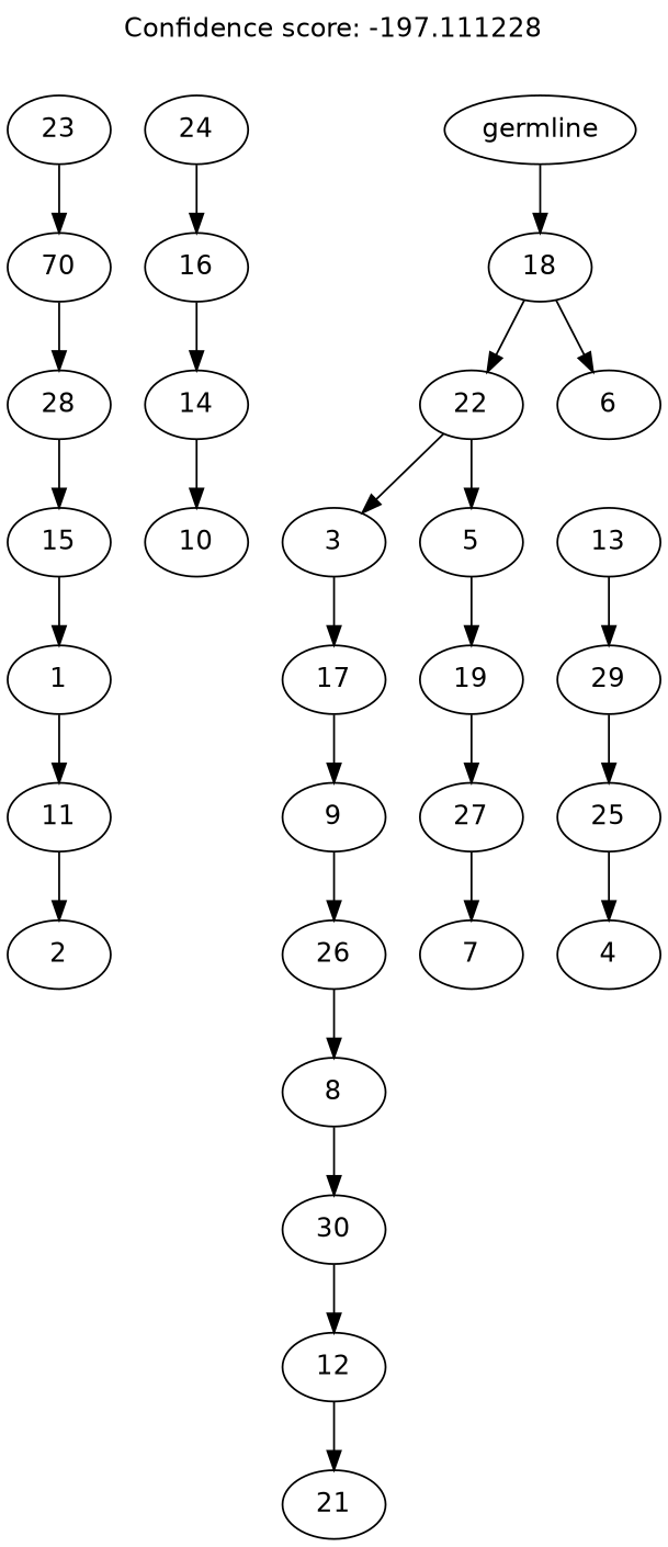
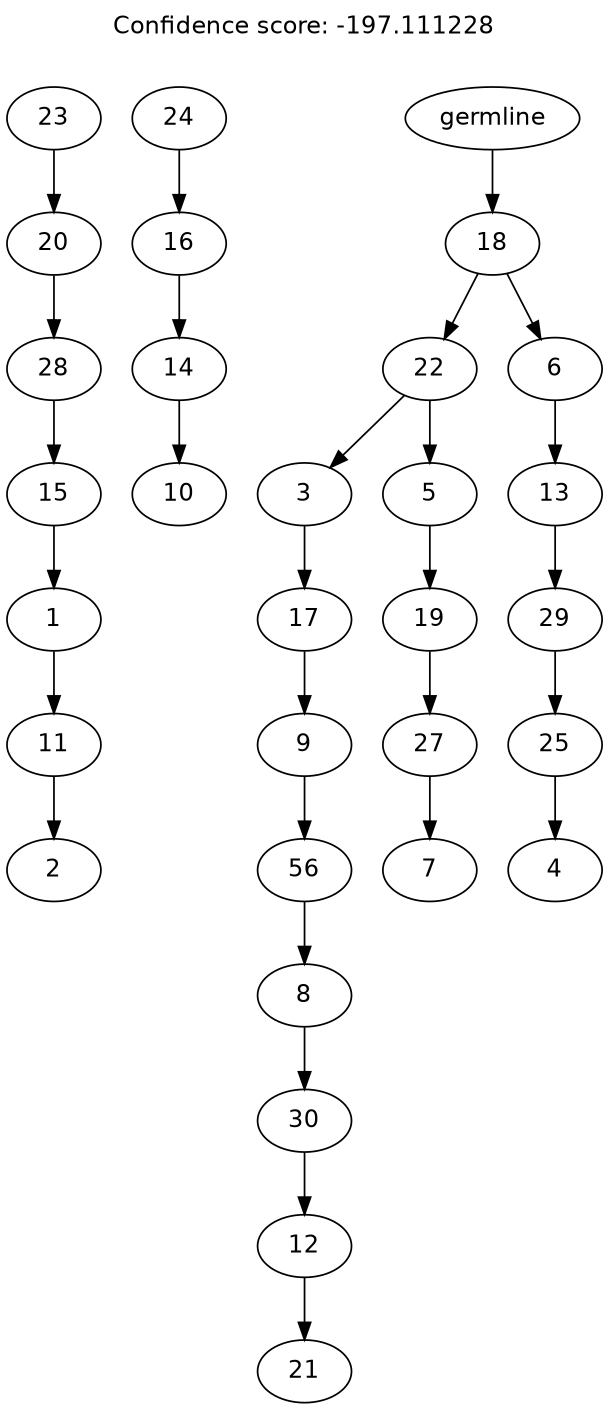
  digraph {
    fontname="DejaVu Sans"
    label="Confidence score: -197.111228"
    labelloc=t
    node [fontname="DejaVu Sans"]
    edge [fontname="DejaVu Sans"]
    n1 [label=11]
    n2 [label=2]
    n3 [label=1]
    n4 [label=15]
    n5 [label=28]
-   n6 [label=70]
+   n6 [label=20]
    n7 [label=23]
    n8 [label=10]
    n9 [label=14]
    n10 [label=16]
    n11 [label=24]
    n12 [label=4]
    n13 [label=25]
    n14 [label=29]
    n15 [label=13]
    n16 [label=12]
    n17 [label=21]
    n18 [label=30]
    n19 [label=8]
-   n20 [label=26]
+   n20 [label=56]
    n21 [label=9]
    n22 [label=17]
    n23 [label=3]
    n24 [label=27]
    n25 [label=7]
    n26 [label=19]
    n27 [label=5]
    n28 [label=22]
    n29 [label=6]
    n30 [label=18]
    n31 [label=germline]
    n1 -> n2
    n3 -> n1
    n4 -> n3
    n5 -> n4
    n6 -> n5
    n7 -> n6
    n9 -> n8
    n10 -> n9
    n11 -> n10
    n13 -> n12
    n14 -> n13
    n15 -> n14
    n16 -> n17
    n18 -> n16
    n19 -> n18
    n20 -> n19
    n21 -> n20
    n22 -> n21
    n23 -> n22
    n24 -> n25
    n26 -> n24
    n27 -> n26
    n28 -> n23
    n28 -> n27
+   n29 -> n15
    n30 -> n28
    n30 -> n29
    n31 -> n30
  }
